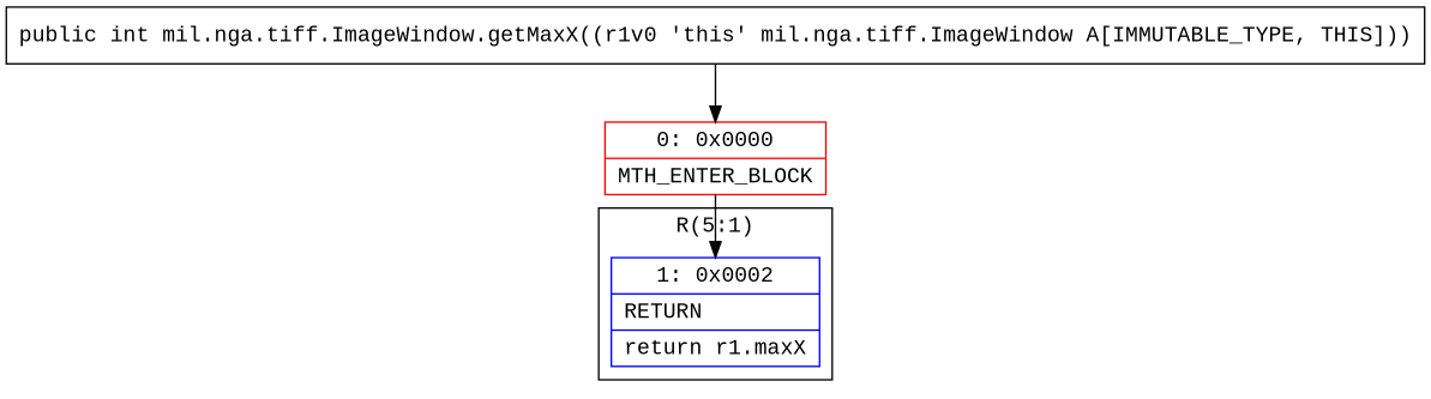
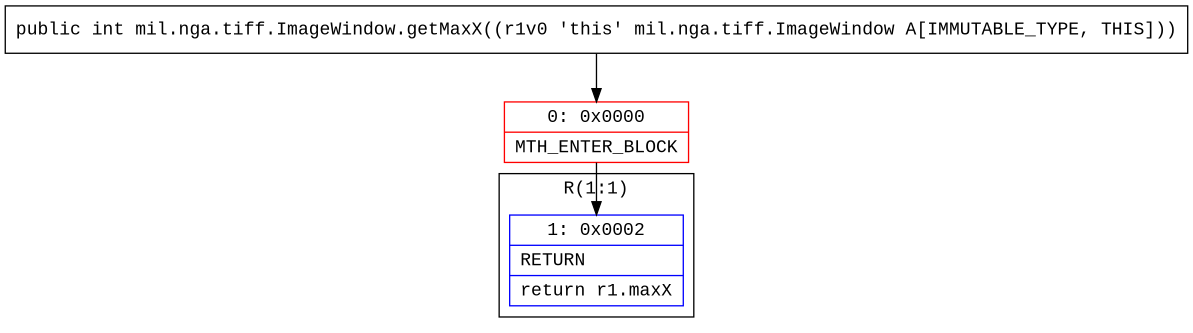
  digraph {
    fontname="Liberation Mono"
    node [shape=record fontname="Liberation Mono"]
    edge [fontname="Liberation Mono"]
    n1 [color=blue label="{1\:\ 0x0002|RETURN\l|return r1.maxX\l}"]
    n2 [color=red label="{0\:\ 0x0000|MTH_ENTER_BLOCK\l}"]
    n3 [label="{public int mil.nga.tiff.ImageWindow.getMaxX((r1v0 'this' mil.nga.tiff.ImageWindow A[IMMUTABLE_TYPE, THIS])) }"]
    subgraph cluster_1 {
-     label="R(5:1)"
+     label="R(1:1)"
      n1
    }
    n2 -> n1
    n3 -> n2
  }
